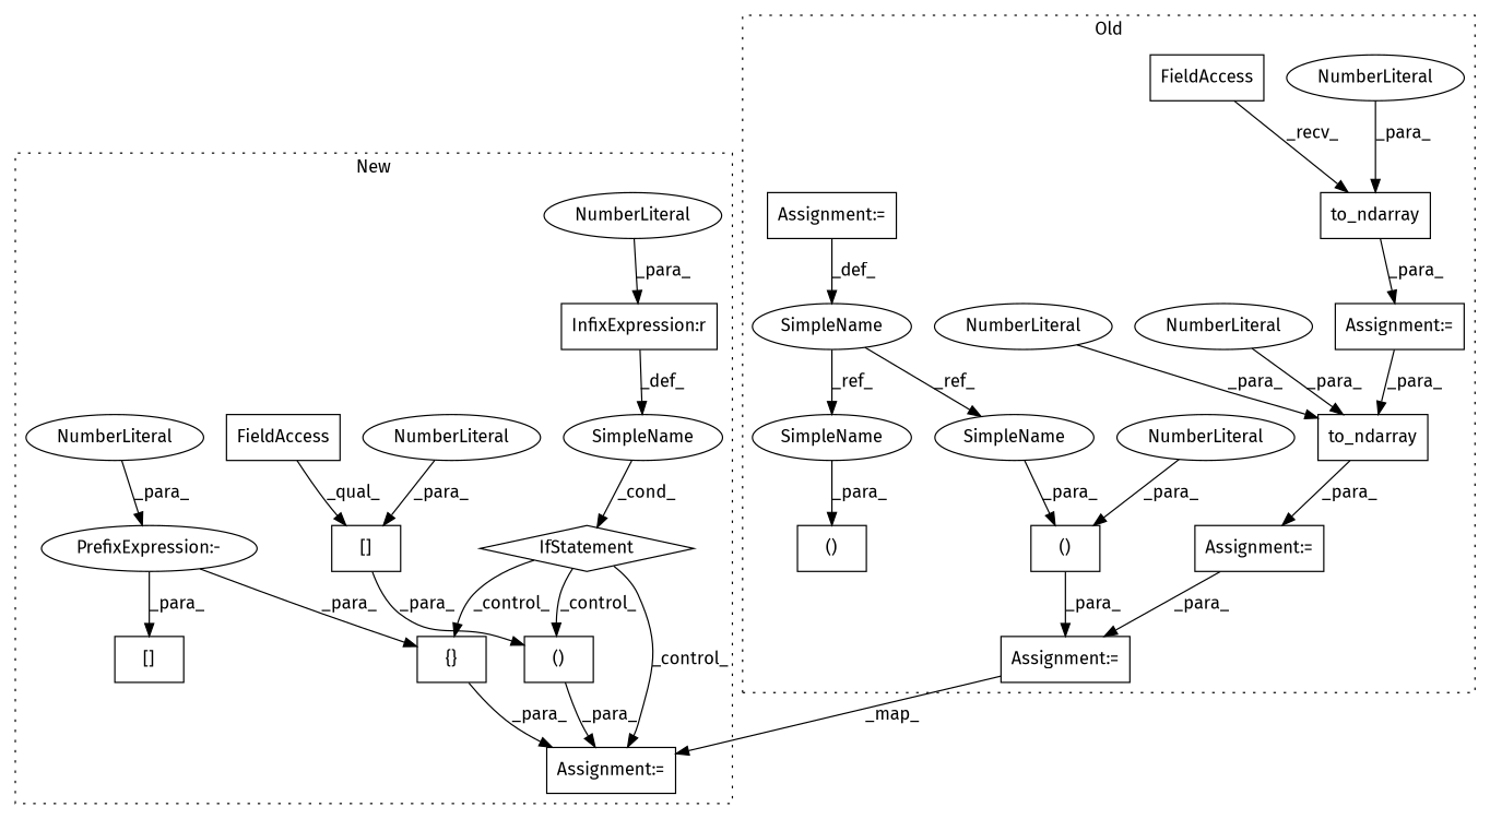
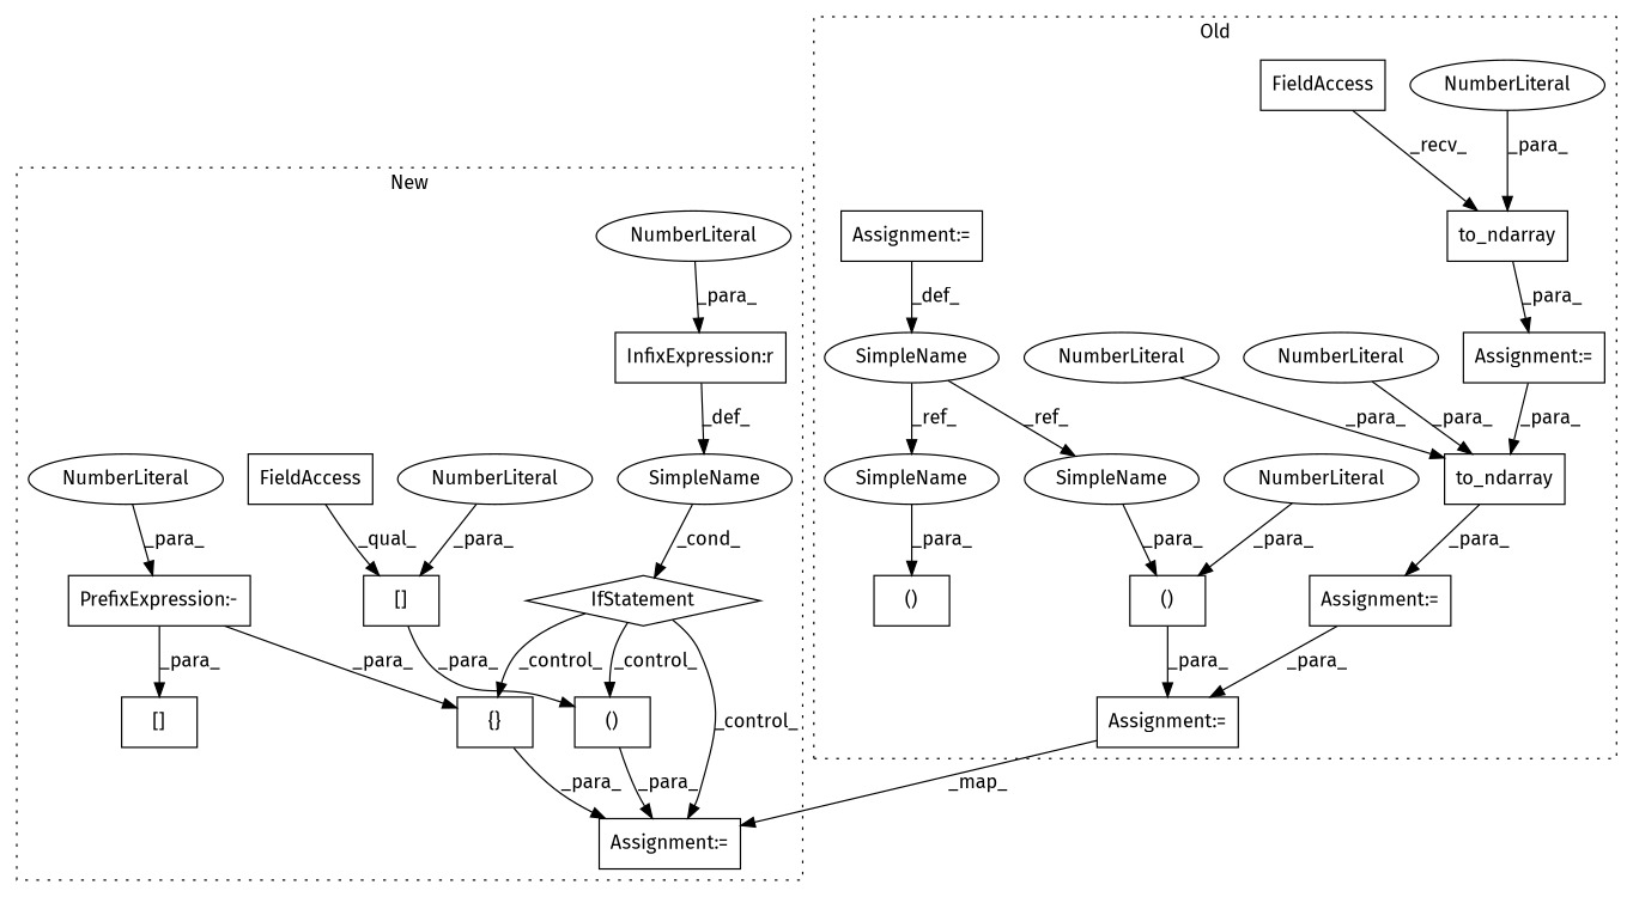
  digraph {
    fontname="Fira Sans"
    node [a=34 l=1 s=806 shape=box fontname="Fira Sans"]
    edge [fontname="Fira Sans"]
    n1 [a=32 l="11,1" label=to_ndarray s="680,700"]
    n2 [label=NumberLiteral s=699 shape=ellipse]
    n3 [a=22 l=9 label=FieldAccess s=662]
    n4 [a=7 label="Assignment:=" s=714]
    n5 [a=7 label="Assignment:=" s=661]
    n6 [a=32 l="11,1" label=to_ndarray s="733,755"]
    n7 [label=NumberLiteral s=752 shape=ellipse]
    n8 [label=NumberLiteral s=754 shape=ellipse]
    n9 [a=7 label="Assignment:=" s=769]
    n10 [a=106 l=22 label="()"]
    n11 [label=NumberLiteral s=827 shape=ellipse]
    n12 [a=42 l=8 label=SimpleName s=460 shape=ellipse]
    n13 [a=106 l=30 label="()" s=562]
    n14 [a=7 l=8 label="Assignment:=" s=460]
    n15 [a=42 l=8 label=SimpleName s=562 shape=ellipse]
    n16 [a=42 l=8 label=SimpleName shape=ellipse]
    n17 [a=4 l="1,1" label="{}" s="652,660"]
    n18 [a=25 l="4,2" label=IfStatement s="564,602" shape=diamond]
    n19 [a=42 label=SimpleName shape=ellipse l="" s=""]
    n20 [a=27 l=4 label="InfixExpression:r" s=597]
    n21 [label=NumberLiteral s=601 shape=ellipse]
    n22 [a=106 l=38 label="()" s=669]
    n23 [a=2 l="12,1" label="[]" s="693,706"]
    n24 [label=NumberLiteral s=705 shape=ellipse]
    n25 [a=22 l=11 label=FieldAccess s=693]
-   n26 [a=38 label="PrefixExpression:-" s=512 shape=ellipse]
+   n26 [a=38 label="PrefixExpression:-" s=512]
    n27 [a=2 l="12,1" label="[]" s="500,514"]
    n28 [label=NumberLiteral s=513 shape=ellipse]
    n29 [a=7 label="Assignment:=" s=619]
    subgraph cluster_1 {
      label=Old
      style=dotted
      n1
      n2
      n3
      n4
      n5
      n6
      n7
      n8
      n9
      n10
      n11
      n12
      n13
      n14
      n15
      n16
    }
    subgraph cluster_2 {
      label=New
      style=dotted
      n17
      n18
      n19
      n20
      n21
      n22
      n23
      n24
      n25
      n26
      n27
      n28
      n29
    }
    n1 -> n5 [label=_para_]
    n2 -> n1 [label=_para_]
    n3 -> n1 [label=_recv_]
    n4 -> n9 [label=_para_]
    n5 -> n6 [label=_para_]
    n6 -> n4 [label=_para_]
    n7 -> n6 [label=_para_]
    n8 -> n6 [label=_para_]
    n9 -> n29 [label=_map_]
    n10 -> n9 [label=_para_]
    n11 -> n10 [label=_para_]
    n12 -> n15 [label=_ref_]
    n12 -> n16 [label=_ref_]
    n14 -> n12 [label=_def_]
    n15 -> n13 [label=_para_]
    n16 -> n10 [label=_para_]
    n17 -> n29 [label=_para_]
    n18 -> n17 [label=_control_]
    n18 -> n22 [label=_control_]
    n18 -> n29 [label=_control_]
    n19 -> n18 [label=_cond_]
    n20 -> n19 [label=_def_]
    n21 -> n20 [label=_para_]
    n22 -> n29 [label=_para_]
    n23 -> n22 [label=_para_]
    n24 -> n23 [label=_para_]
    n25 -> n23 [label=_qual_]
    n26 -> n17 [label=_para_]
    n26 -> n27 [label=_para_]
    n28 -> n26 [label=_para_]
  }
